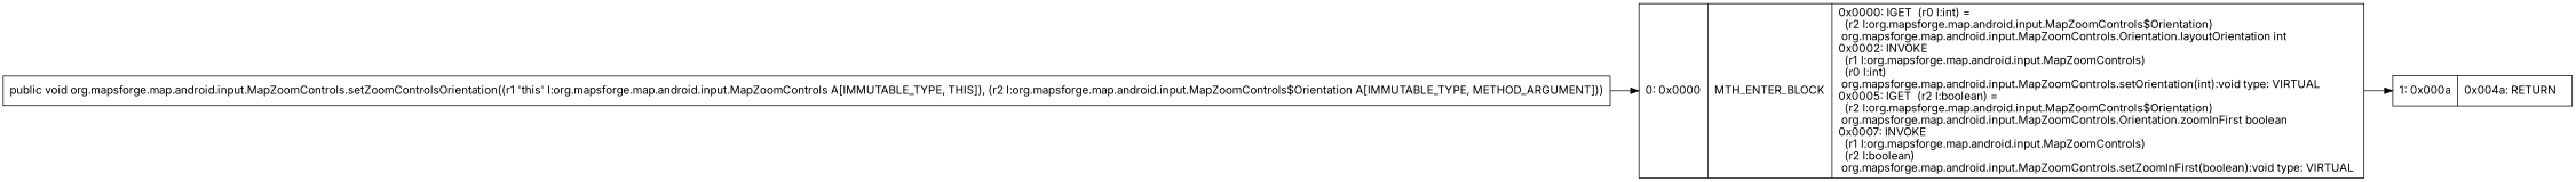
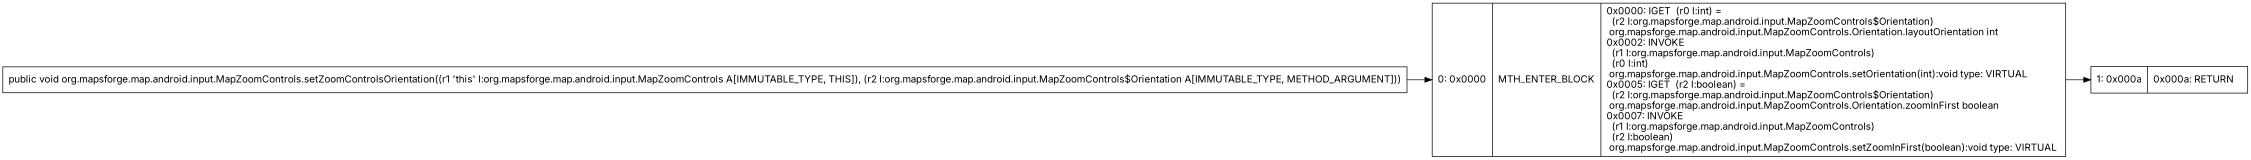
  digraph {
    rankdir=LR
    fontname=Inter
    node [shape=record fontname=Inter]
    edge [fontname=Inter]
    n1 [label="{0\:\ 0x0000|MTH_ENTER_BLOCK\l|0x0000: IGET  (r0 I:int) = \l  (r2 I:org.mapsforge.map.android.input.MapZoomControls$Orientation)\l org.mapsforge.map.android.input.MapZoomControls.Orientation.layoutOrientation int \l0x0002: INVOKE  \l  (r1 I:org.mapsforge.map.android.input.MapZoomControls)\l  (r0 I:int)\l org.mapsforge.map.android.input.MapZoomControls.setOrientation(int):void type: VIRTUAL \l0x0005: IGET  (r2 I:boolean) = \l  (r2 I:org.mapsforge.map.android.input.MapZoomControls$Orientation)\l org.mapsforge.map.android.input.MapZoomControls.Orientation.zoomInFirst boolean \l0x0007: INVOKE  \l  (r1 I:org.mapsforge.map.android.input.MapZoomControls)\l  (r2 I:boolean)\l org.mapsforge.map.android.input.MapZoomControls.setZoomInFirst(boolean):void type: VIRTUAL \l}"]
-   n2 [label="{1\:\ 0x000a|0x004a: RETURN   \l}"]
+   n2 [label="{1\:\ 0x000a|0x000a: RETURN   \l}"]
    n3 [label="{public void org.mapsforge.map.android.input.MapZoomControls.setZoomControlsOrientation((r1 'this' I:org.mapsforge.map.android.input.MapZoomControls A[IMMUTABLE_TYPE, THIS]), (r2 I:org.mapsforge.map.android.input.MapZoomControls$Orientation A[IMMUTABLE_TYPE, METHOD_ARGUMENT])) }"]
    n1 -> n2
    n3 -> n1
  }
